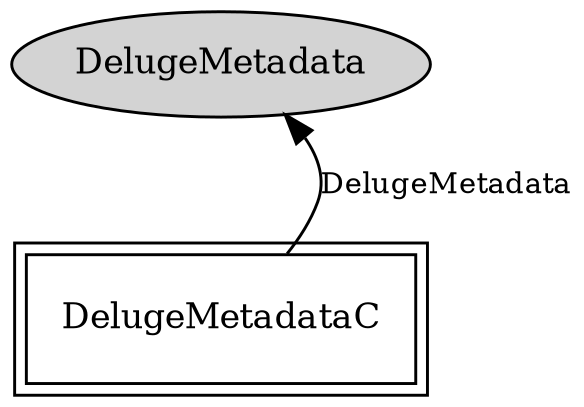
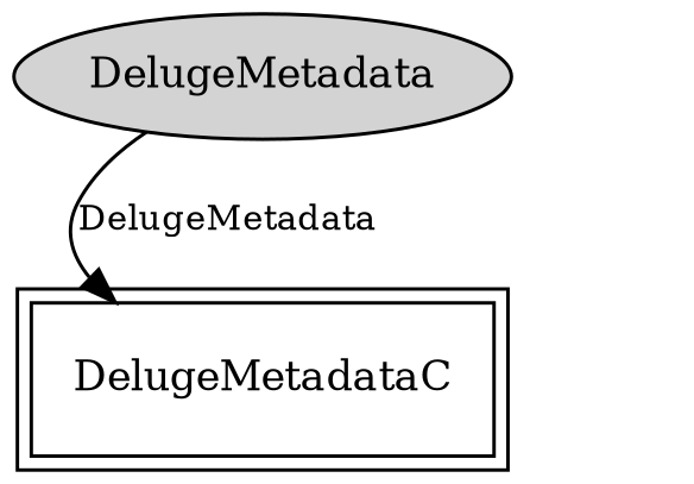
  digraph {
    node [fontsize=12]
    n1 [label=DelugeMetadata shape=ellipse style=filled]
    DelugeMetadataC [peripheries=2 shape=box]
-   DelugeMetadataC -> n1 [fontsize=10 label=DelugeMetadata]
+   n1 -> DelugeMetadataC [fontsize=10 label=DelugeMetadata]
  }
